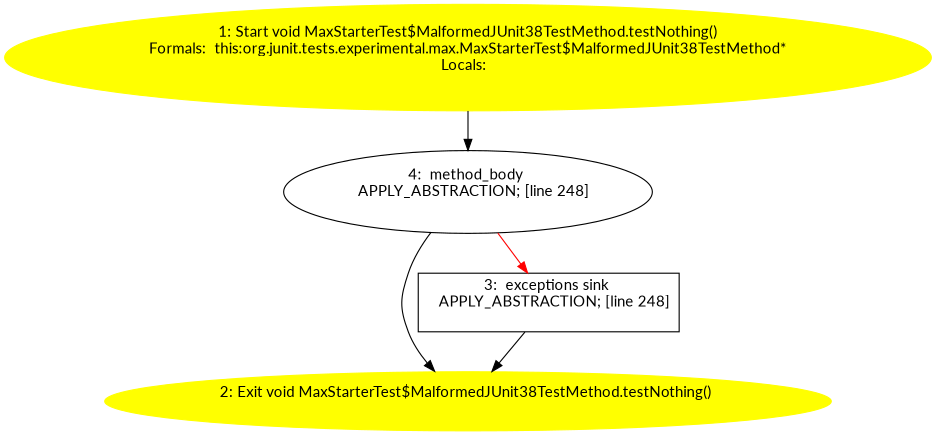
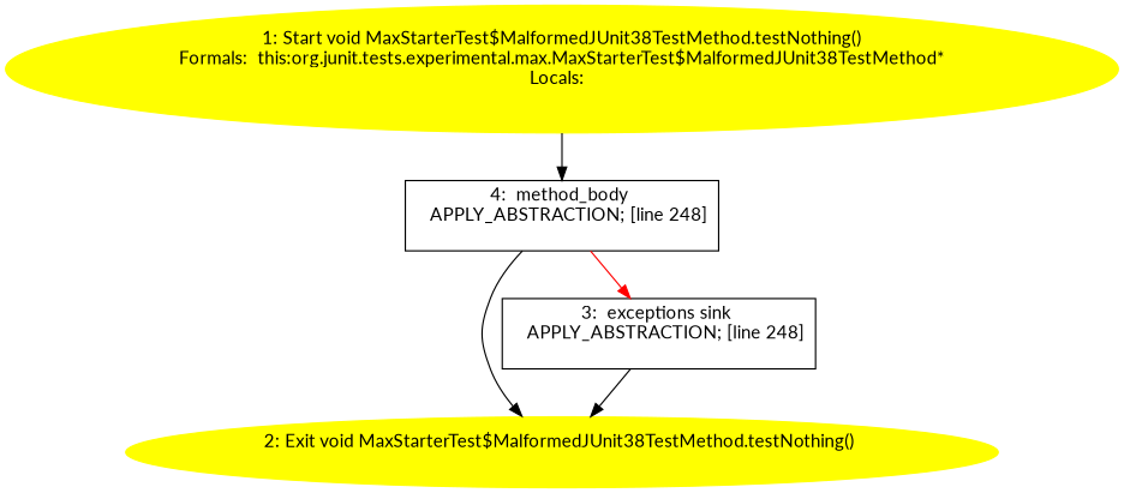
  digraph {
    fontname=Lato
    node [fontname=Lato]
    edge [fontname=Lato]
    n1 [color=yellow label="1: Start void MaxStarterTest$MalformedJUnit38TestMethod.testNothing()\nFormals:  this:org.junit.tests.experimental.max.MaxStarterTest$MalformedJUnit38TestMethod*\nLocals:  \n  " style=filled]
-   n2 [label="4:  method_body \n   APPLY_ABSTRACTION; [line 248]\n " shape=ellipse]
+   n2 [label="4:  method_body \n   APPLY_ABSTRACTION; [line 248]\n " shape=box]
    n3 [color=yellow label="2: Exit void MaxStarterTest$MalformedJUnit38TestMethod.testNothing() \n  " style=filled]
    n4 [label="3:  exceptions sink \n   APPLY_ABSTRACTION; [line 248]\n " shape=box]
    n1 -> n2
    n2 -> n3
    n2 -> n4 [color=red]
    n4 -> n3
  }
